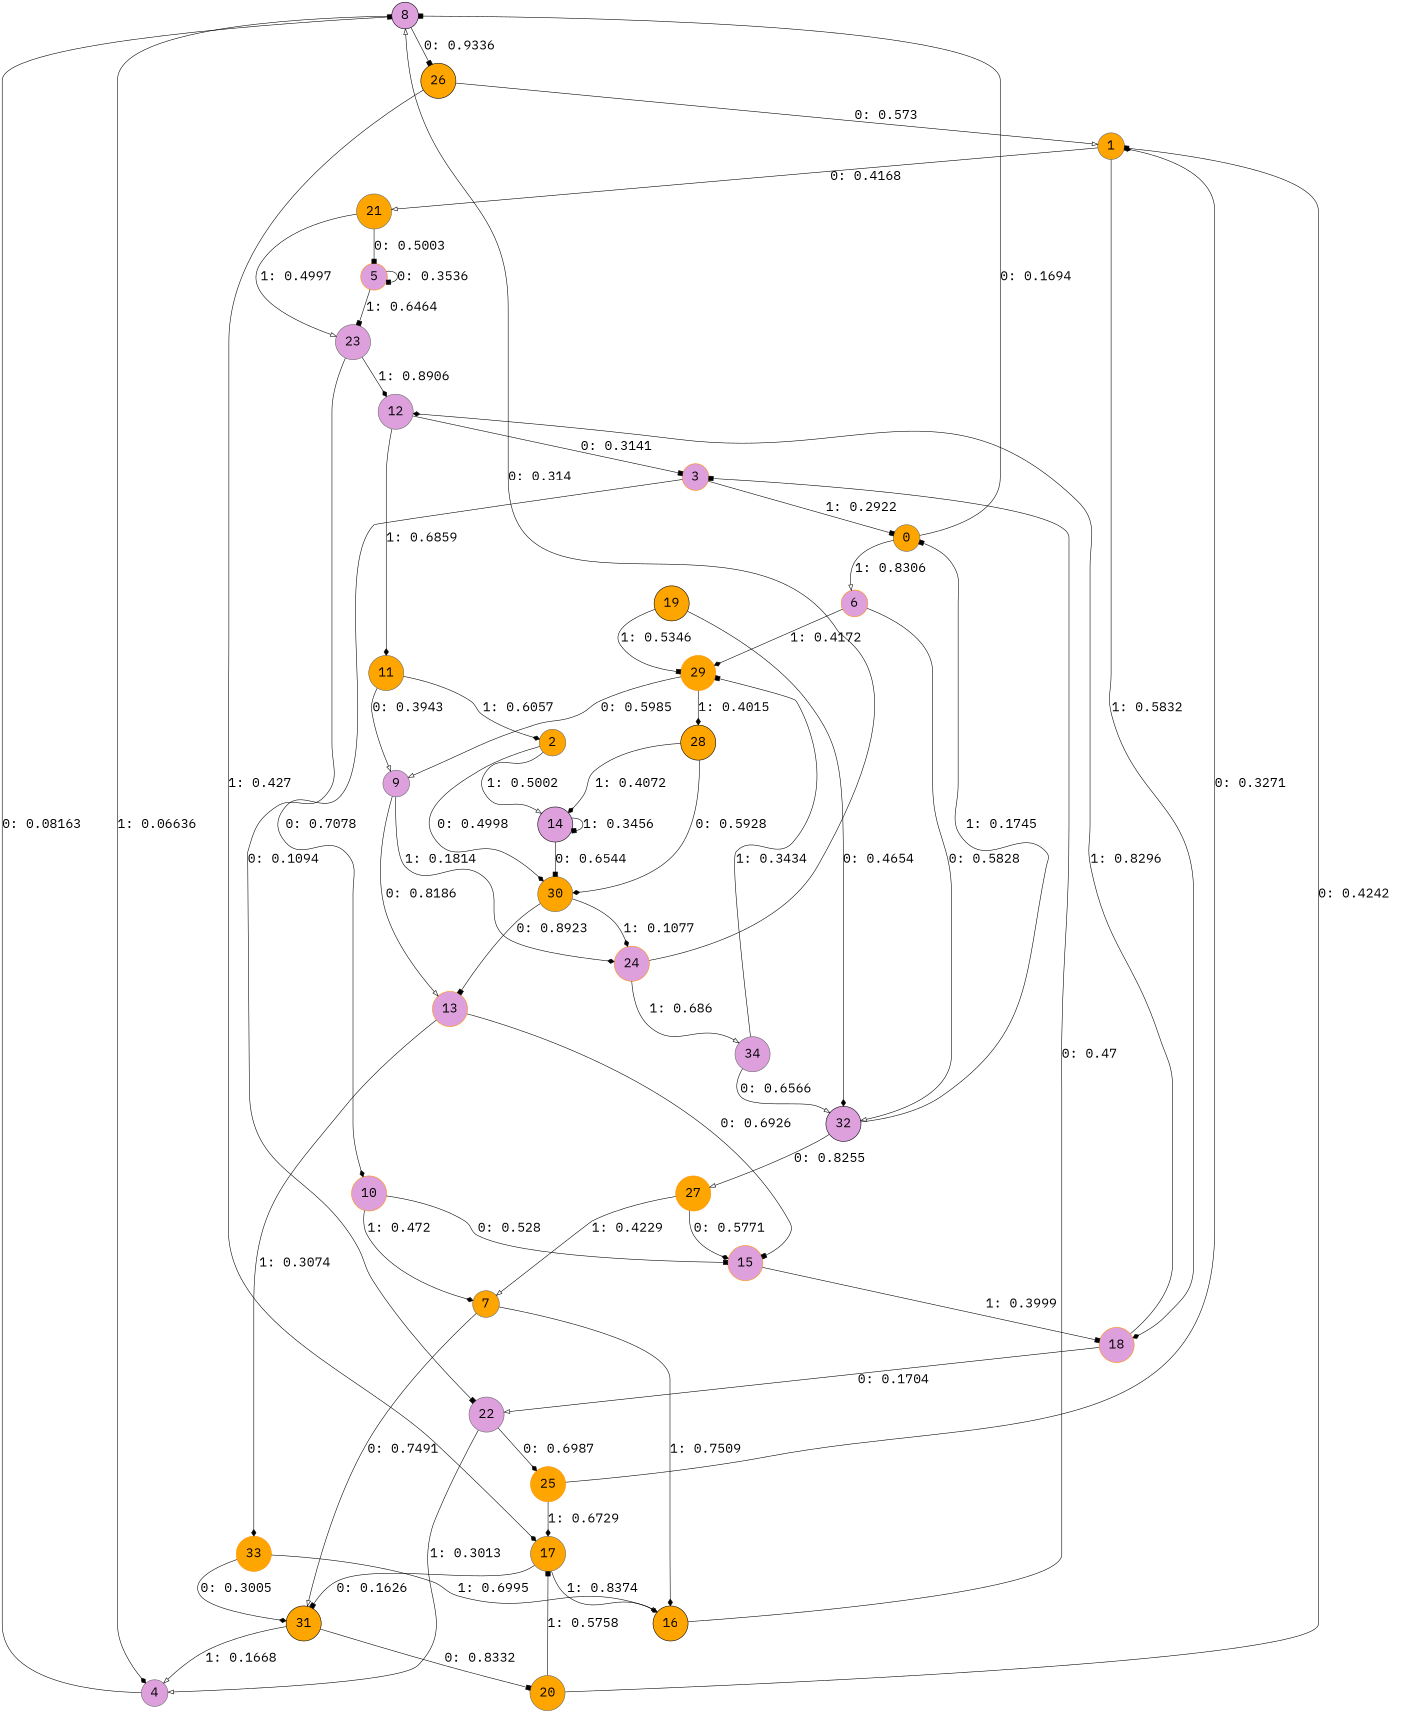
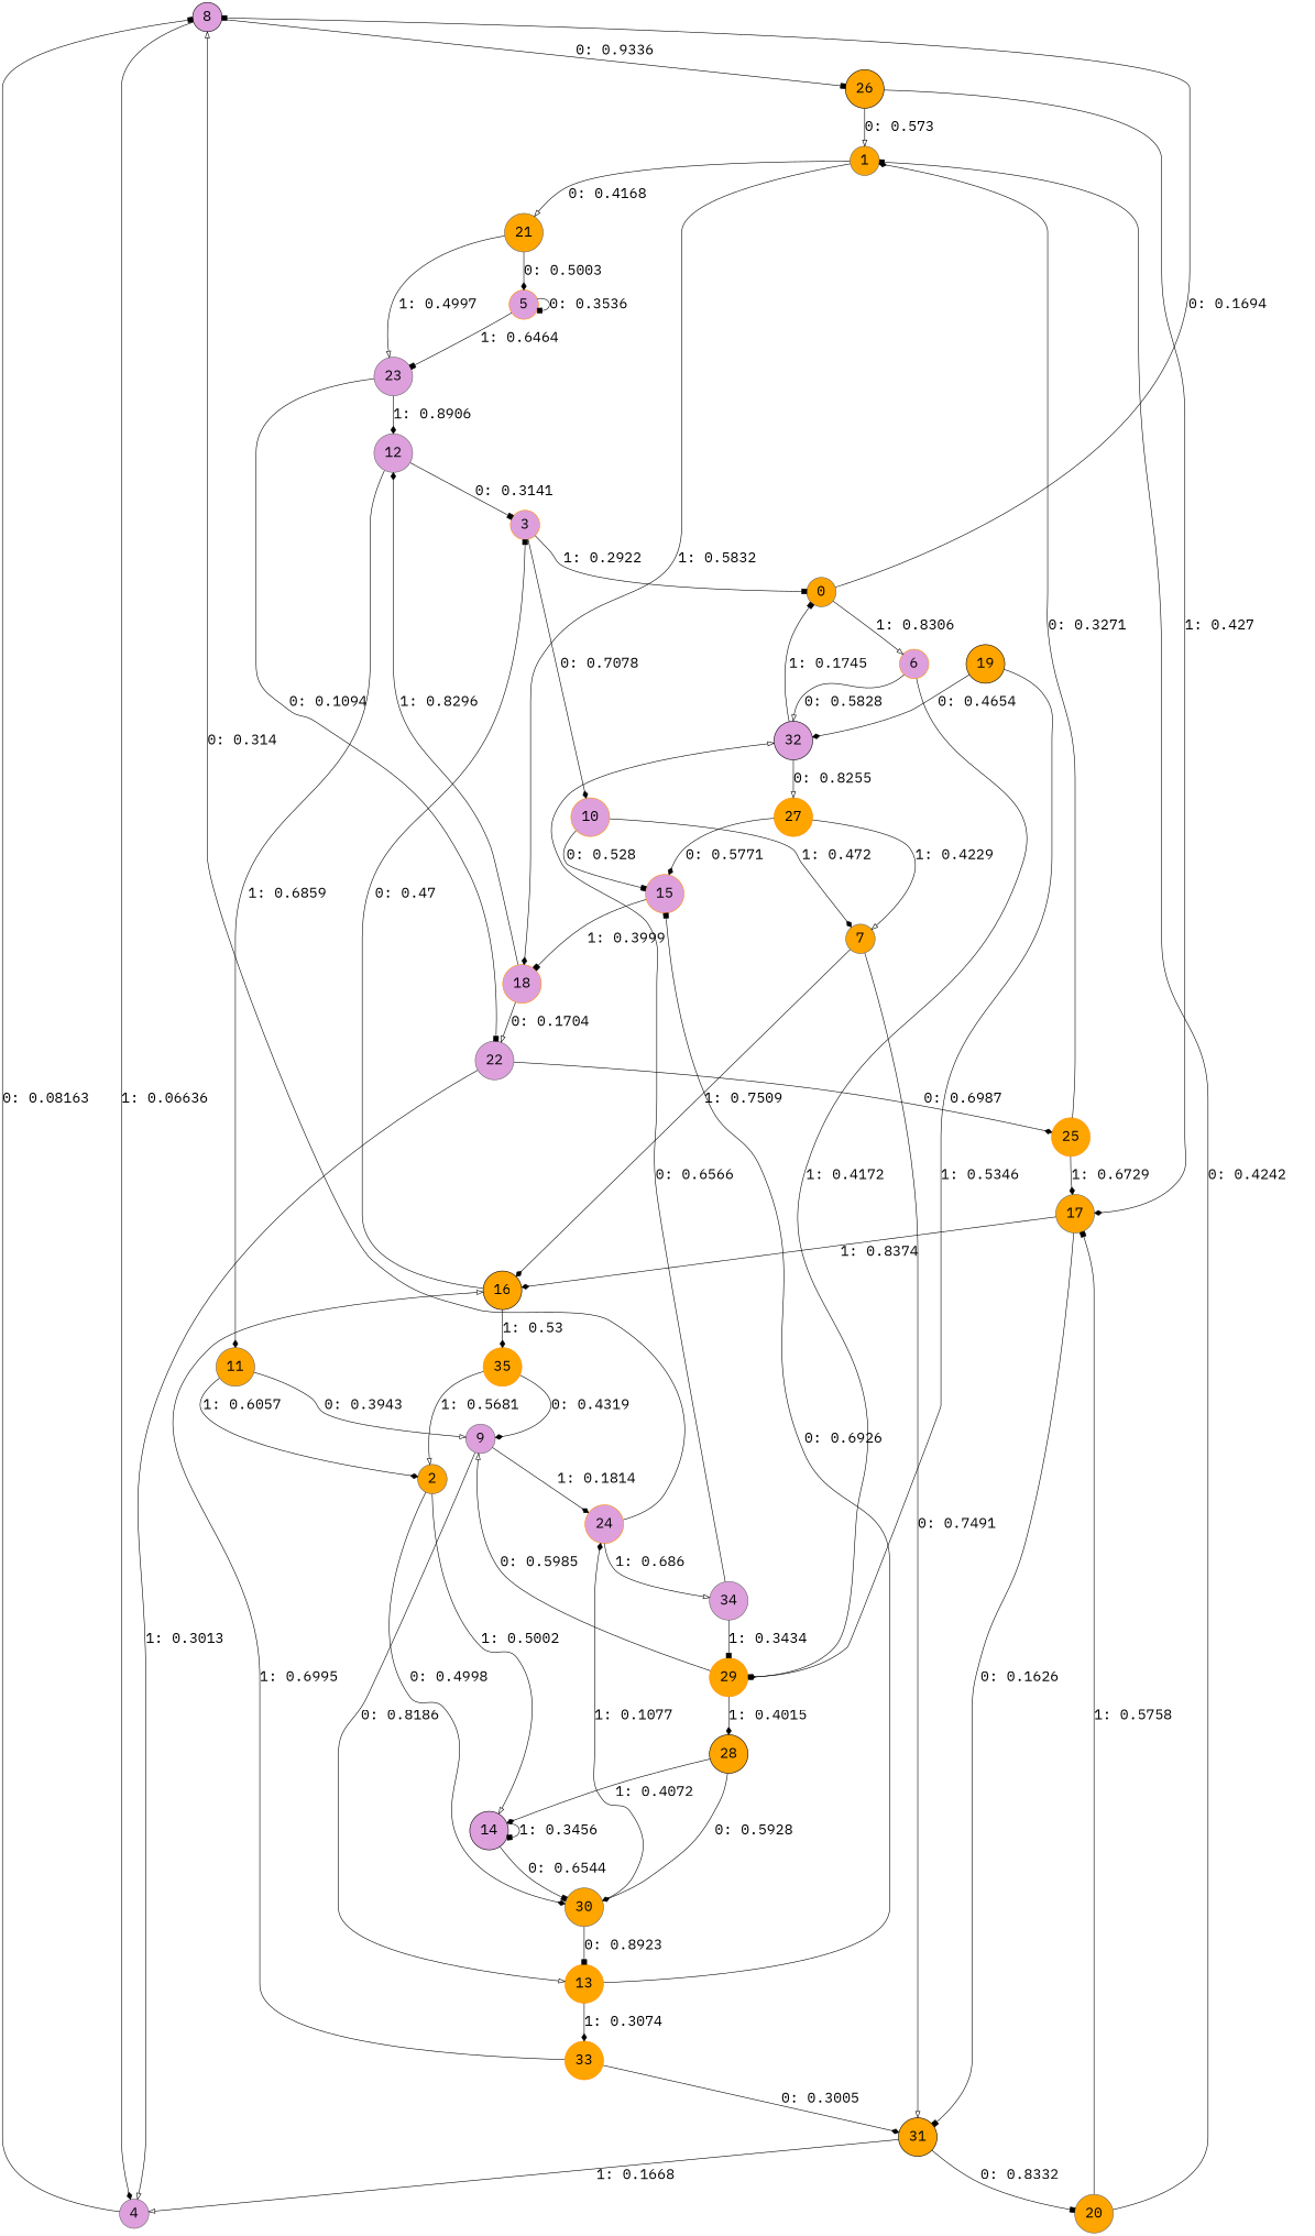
  digraph {
    fontname="IBM Plex Mono"
    node [color=gray40 fillcolor=orange fontname="IBM Plex Mono" fontsize=24 shape=circle style=filled]
    edge [arrowhead=diamond fontname="IBM Plex Mono" fontsize=24]
    8 [color=black fillcolor=plum]
    0
    6 [color=darkorange fillcolor=plum]
    4 [fillcolor=plum]
    26 [color=black]
    32 [color=black fillcolor=plum]
    29 [color=darkorange]
    1
    17
    27 [color=darkorange]
    9 [fillcolor=plum]
    28 [color=black]
    21
    18 [color=darkorange fillcolor=plum]
    5 [color=darkorange fillcolor=plum]
    23 [fillcolor=plum]
    12 [fillcolor=plum]
    22 [fillcolor=plum]
    3 [color=darkorange fillcolor=plum]
    11
    25 [color=darkorange]
    2
    30
    14 [color=black fillcolor=plum]
-   13 [color=darkorange fillcolor=plum]
+   13 [color=darkorange]
    24 [color=darkorange fillcolor=plum]
    15 [color=darkorange fillcolor=plum]
    33 [color=darkorange]
    34 [fillcolor=plum]
    10 [color=darkorange fillcolor=plum]
    7
    31 [color=black]
    16 [color=black]
    19 [color=black]
    20
+   35 [color=darkorange]
    8 -> 4 [label="1: 0.06636  "]
    8 -> 26 [arrowhead=box label="0: 0.9336   "]
    0 -> 8 [arrowhead=box label="0: 0.1694   "]
    0 -> 6 [arrowhead=onormal label="1: 0.8306   "]
    6 -> 32 [arrowhead=onormal label="0: 0.5828   "]
    6 -> 29 [label="1: 0.4172   "]
    4 -> 8 [arrowhead=box label="0: 0.08163  "]
    26 -> 1 [arrowhead=onormal label="0: 0.573    "]
    26 -> 17 [label="1: 0.427    "]
    32 -> 0 [arrowhead=box label="1: 0.1745   "]
    32 -> 27 [arrowhead=onormal label="0: 0.8255   "]
    29 -> 9 [arrowhead=onormal label="0: 0.5985   "]
    29 -> 28 [label="1: 0.4015   "]
    1 -> 21 [arrowhead=onormal label="0: 0.4168   "]
    1 -> 18 [label="1: 0.5832   "]
    17 -> 31 [arrowhead=box label="0: 0.1626   "]
    17 -> 16 [label="1: 0.8374   "]
    27 -> 15 [label="0: 0.5771   "]
    27 -> 7 [arrowhead=onormal label="1: 0.4229   "]
    9 -> 13 [arrowhead=onormal label="0: 0.8186   "]
    9 -> 24 [label="1: 0.1814   "]
    28 -> 30 [label="0: 0.5928   "]
    28 -> 14 [label="1: 0.4072   "]
-   21 -> 5 [arrowhead=box label="0: 0.5003   "]
+   21 -> 5 [label="0: 0.5003   "]
    21 -> 23 [arrowhead=onormal label="1: 0.4997   "]
    18 -> 12 [label="1: 0.8296   "]
    18 -> 22 [arrowhead=onormal label="0: 0.1704   "]
    5 -> 5 [arrowhead=box label="0: 0.3536   "]
    5 -> 23 [arrowhead=box label="1: 0.6464   "]
    23 -> 12 [label="1: 0.8906   "]
    23 -> 22 [arrowhead=box label="0: 0.1094   "]
    12 -> 3 [arrowhead=box label="0: 0.3141   "]
    12 -> 11 [label="1: 0.6859   "]
    22 -> 4 [arrowhead=onormal label="1: 0.3013   "]
    22 -> 25 [label="0: 0.6987   "]
    3 -> 0 [arrowhead=box label="1: 0.2922   "]
    3 -> 10 [label="0: 0.7078   "]
    11 -> 9 [arrowhead=onormal label="0: 0.3943   "]
    11 -> 2 [label="1: 0.6057   "]
    25 -> 1 [label="0: 0.3271   "]
    25 -> 17 [label="1: 0.6729   "]
    2 -> 30 [label="0: 0.4998   "]
    2 -> 14 [arrowhead=onormal label="1: 0.5002   "]
    30 -> 13 [arrowhead=box label="0: 0.8923   "]
    30 -> 24 [label="1: 0.1077   "]
    14 -> 30 [arrowhead=box label="0: 0.6544   "]
    14 -> 14 [arrowhead=box label="1: 0.3456   "]
    13 -> 15 [arrowhead=box label="0: 0.6926   "]
    13 -> 33 [label="1: 0.3074   "]
    24 -> 8 [arrowhead=onormal label="0: 0.314    "]
    24 -> 34 [arrowhead=onormal label="1: 0.686    "]
    15 -> 18 [arrowhead=box label="1: 0.3999   "]
    33 -> 31 [label="0: 0.3005   "]
    33 -> 16 [arrowhead=onormal label="1: 0.6995   "]
    34 -> 32 [arrowhead=onormal label="0: 0.6566   "]
    34 -> 29 [arrowhead=box label="1: 0.3434   "]
    10 -> 15 [arrowhead=box label="0: 0.528    "]
    10 -> 7 [label="1: 0.472    "]
    7 -> 31 [arrowhead=onormal label="0: 0.7491   "]
    7 -> 16 [label="1: 0.7509   "]
    31 -> 4 [arrowhead=onormal label="1: 0.1668   "]
    31 -> 20 [arrowhead=box label="0: 0.8332   "]
    16 -> 3 [arrowhead=box label="0: 0.47     "]
+   16 -> 35 [label="1: 0.53     "]
    19 -> 32 [label="0: 0.4654   "]
    19 -> 29 [arrowhead=box label="1: 0.5346   "]
    20 -> 1 [arrowhead=box label="0: 0.4242   "]
    20 -> 17 [arrowhead=box label="1: 0.5758   "]
+   35 -> 9 [label="0: 0.4319   "]
+   35 -> 2 [arrowhead=onormal label="1: 0.5681   "]
  }
